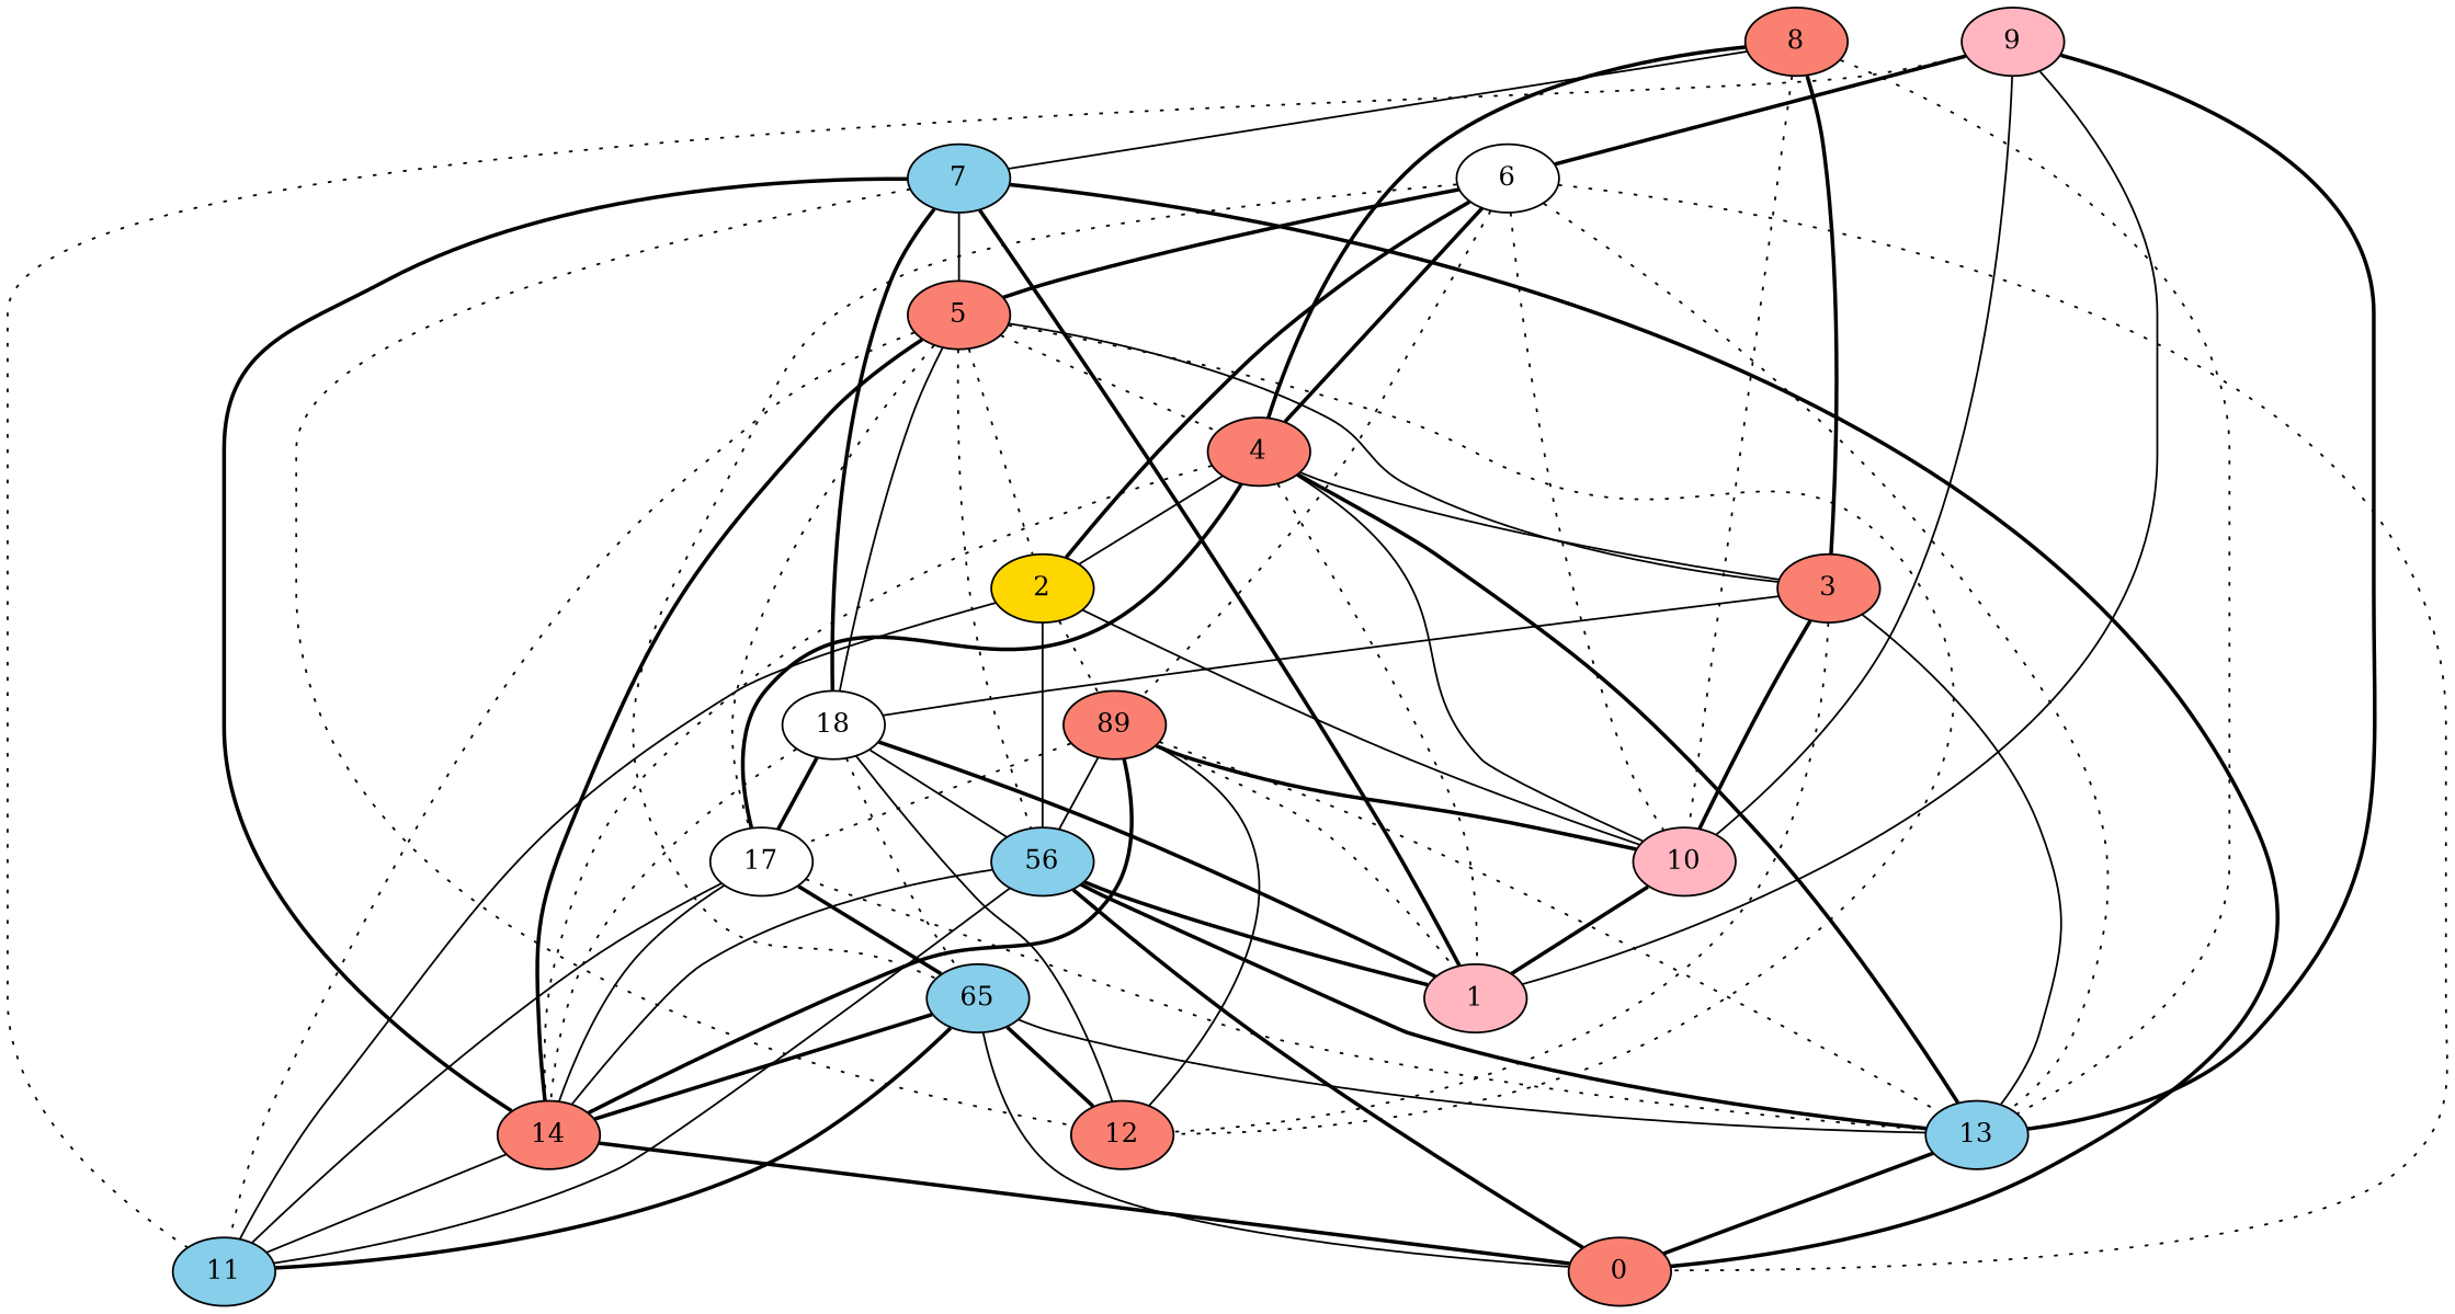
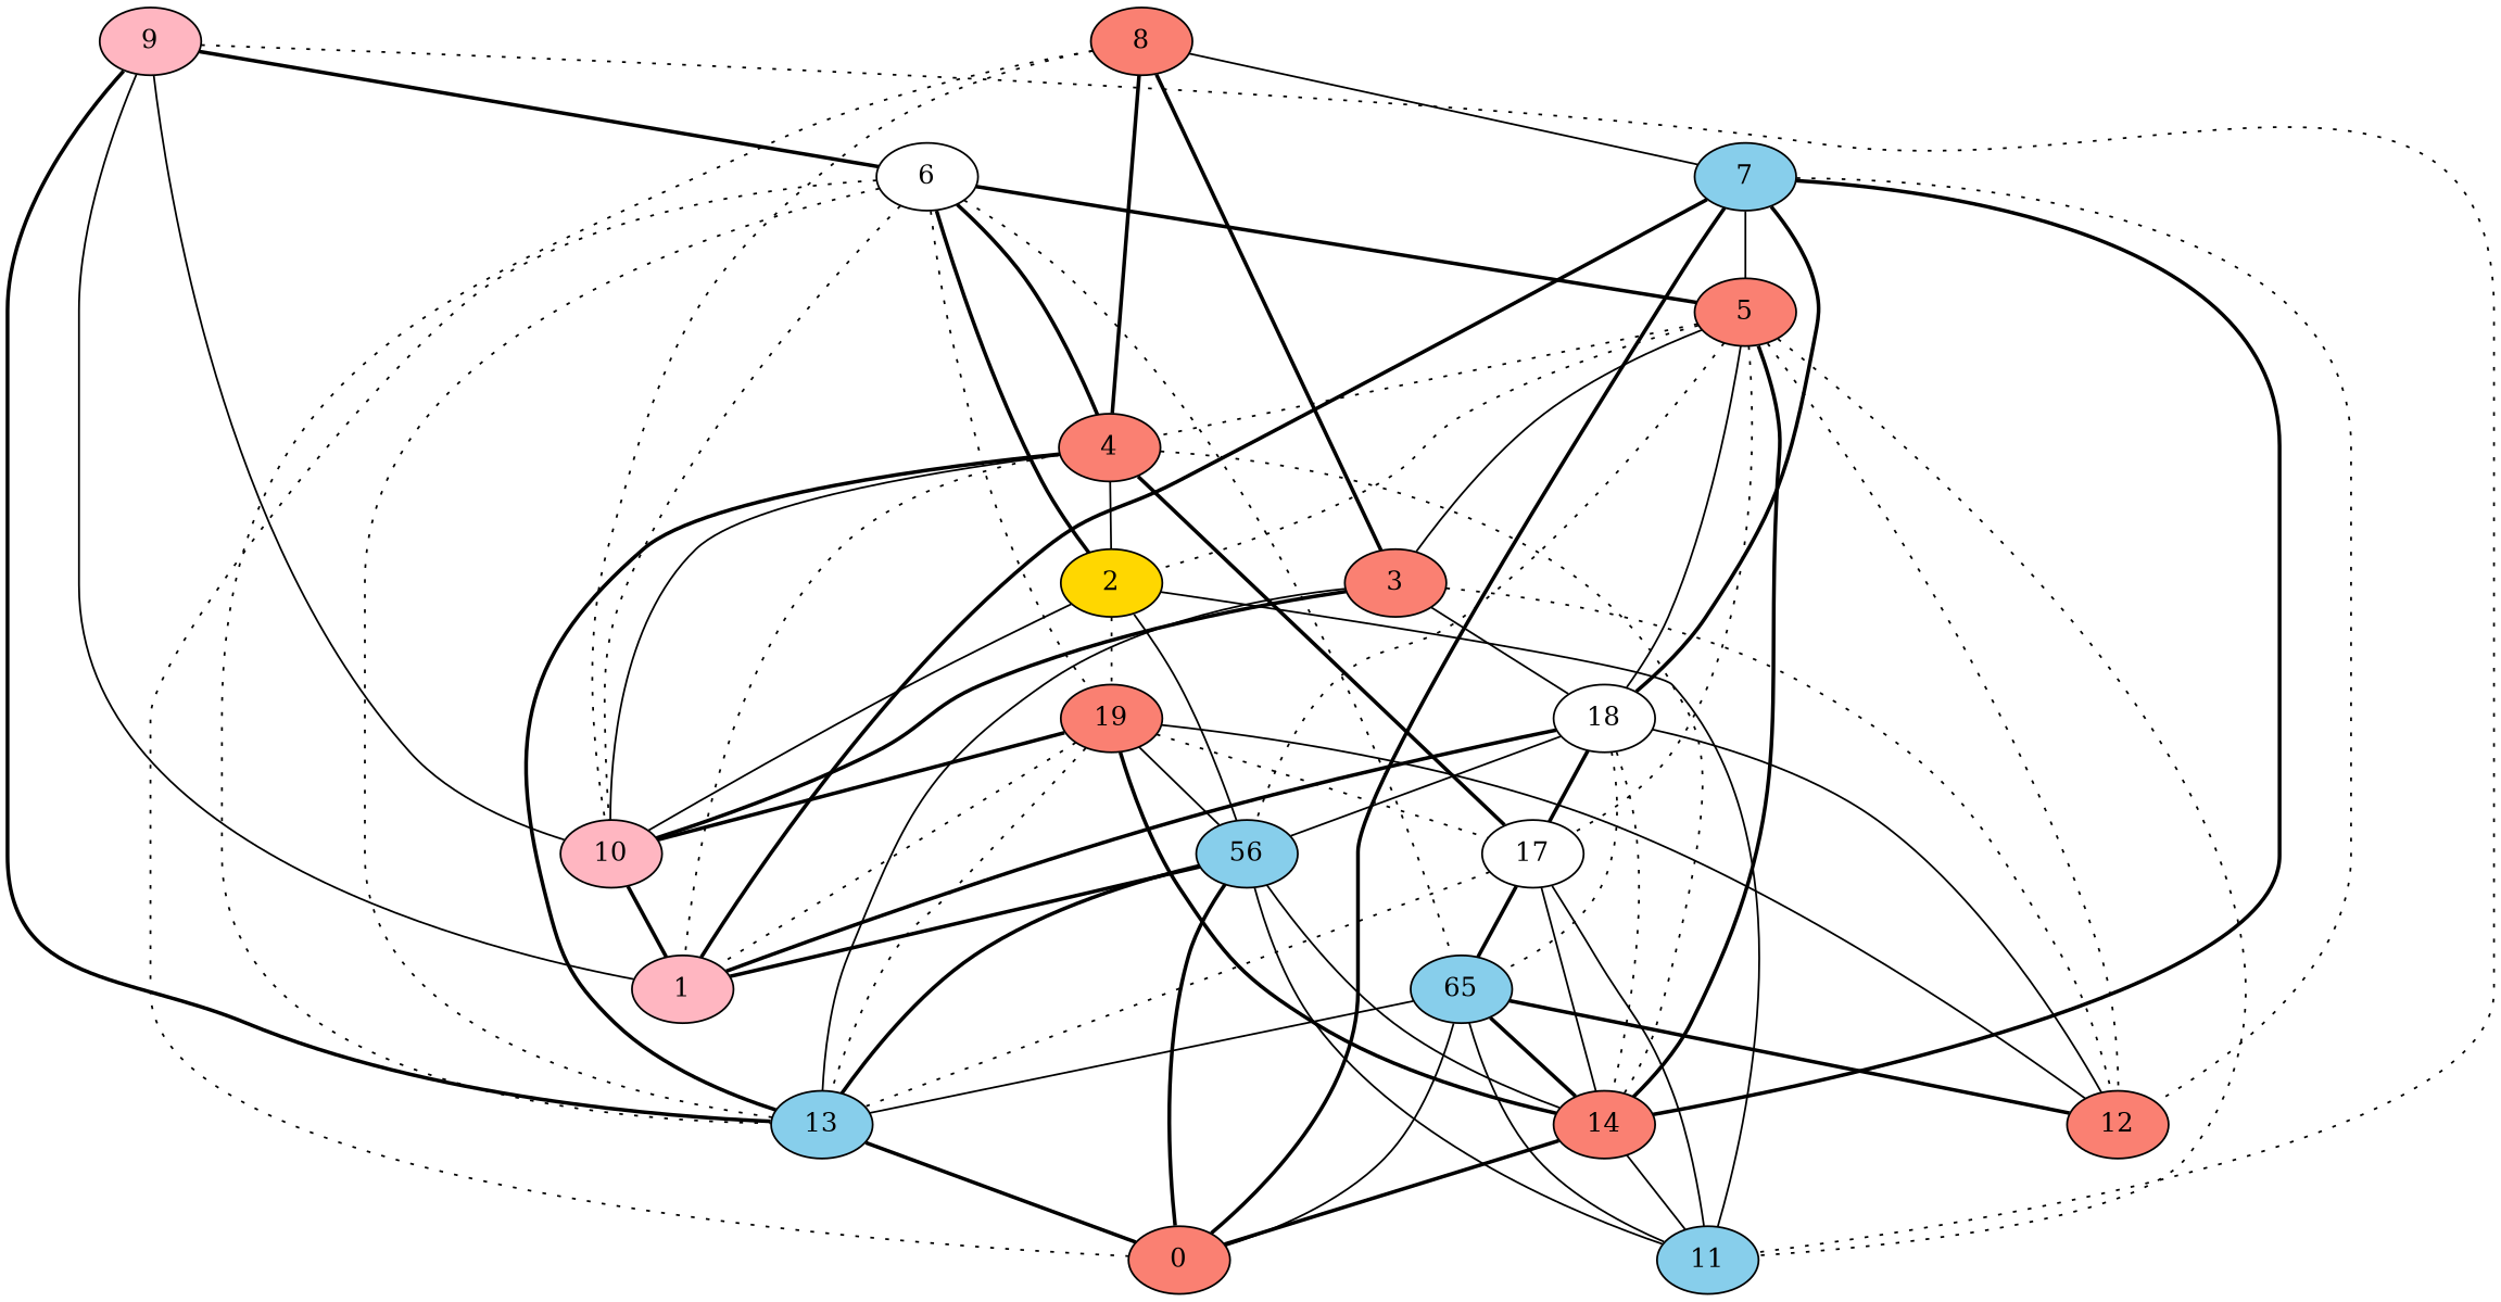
  digraph {
    node [fillcolor=salmon style=filled]
    edge [color=black dir=none style=bold]
    9 [fillcolor=lightpink]
    10 [fillcolor=lightpink]
    6 [fillcolor=white]
    13 [fillcolor=skyblue]
    1 [fillcolor=lightpink]
    11 [fillcolor=skyblue]
    4
    5
    2 [fillcolor=gold]
    n10 [fillcolor=skyblue label=65]
    0
-   19 [label=89]
+   19
    14
    3
    17 [fillcolor=white]
    n16 [fillcolor=skyblue label=56]
    12
    18 [fillcolor=white]
    8
    7 [fillcolor=skyblue]
    subgraph sub_1 {
      9
      10
      6
      13
      1
      11
      4
      5
      2
      n10
      0
      19
      14
      3
      17
      n16
      12
      18
      8
      7
    }
    9 -> 10 [style=solid]
    9 -> 6
    9 -> 13
    9 -> 1 [style=solid]
    9 -> 11 [style=dotted]
    10 -> 1
    6 -> 10 [style=dotted]
    6 -> 13 [style=dotted]
    6 -> 4
    6 -> 5
    6 -> 2
    6 -> n10 [style=dotted]
    6 -> 0 [style=dotted]
    6 -> 19 [style=dotted]
    13 -> 0
    4 -> 10 [style=solid]
    4 -> 13
    4 -> 1 [style=dotted]
    4 -> 2 [style=solid]
    4 -> 14 [style=dotted]
-   4 -> 3 [style=solid]
    4 -> 17
    5 -> 11 [style=dotted]
    5 -> 4 [style=dotted]
    5 -> 2 [style=dotted]
    5 -> 14
    5 -> 3 [style=solid]
    5 -> 17 [style=dotted]
    5 -> n16 [style=dotted]
    5 -> 12 [style=dotted]
    5 -> 18 [style=solid]
    2 -> 10 [style=solid]
    2 -> 11 [style=solid]
    2 -> 19 [style=dotted]
    2 -> n16 [style=solid]
    n10 -> 13 [style=solid]
-   n10 -> 11
+   n10 -> 11 [style=solid]
    n10 -> 0 [style=solid]
    n10 -> 14
    n10 -> 12
    19 -> 10
    19 -> 13 [style=dotted]
    19 -> 1 [style=dotted]
    19 -> 14
    19 -> 17 [style=dotted]
    19 -> n16 [style=solid]
    19 -> 12 [style=solid]
    14 -> 11 [style=solid]
    14 -> 0
    3 -> 10
    3 -> 13 [style=solid]
    3 -> 12 [style=dotted]
    3 -> 18 [style=solid]
    17 -> 13 [style=dotted]
    17 -> 11 [style=solid]
    17 -> n10
    17 -> 14 [style=solid]
    n16 -> 13
    n16 -> 1
    n16 -> 11 [style=solid]
    n16 -> 0
    n16 -> 14 [style=solid]
    18 -> 1
    18 -> n10 [style=dotted]
    18 -> 14 [style=dotted]
    18 -> 17
    18 -> n16 [style=solid]
    18 -> 12 [style=solid]
    8 -> 10 [style=dotted]
    8 -> 13 [style=dotted]
    8 -> 4
    8 -> 3
    8 -> 7 [style=solid]
    7 -> 1
    7 -> 5 [style=solid]
    7 -> 0
    7 -> 14
    7 -> 12 [style=dotted]
    7 -> 18
  }
